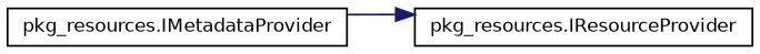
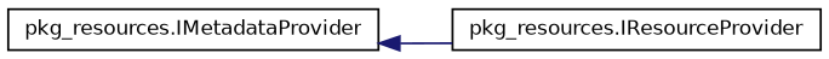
  digraph {
    rankdir=LR
    node [color=black fillcolor=white fontname=Helvetica fontsize=10 shape=record style=filled]
    n1 [height=0.2 label="pkg_resources.IMetadataProvider" width=0.4]
    n2 [height=0.2 label="pkg_resources.IResourceProvider" width=0.4]
-   n2 -> n1 [color=midnightblue dir=back fontname=Helvetica fontsize=10 labelfontname=Helvetica labelfontsize=10 style=solid]
+   n1 -> n2 [color=midnightblue dir=back fontname=Helvetica fontsize=10 labelfontname=Helvetica labelfontsize=10 style=solid]
  }
